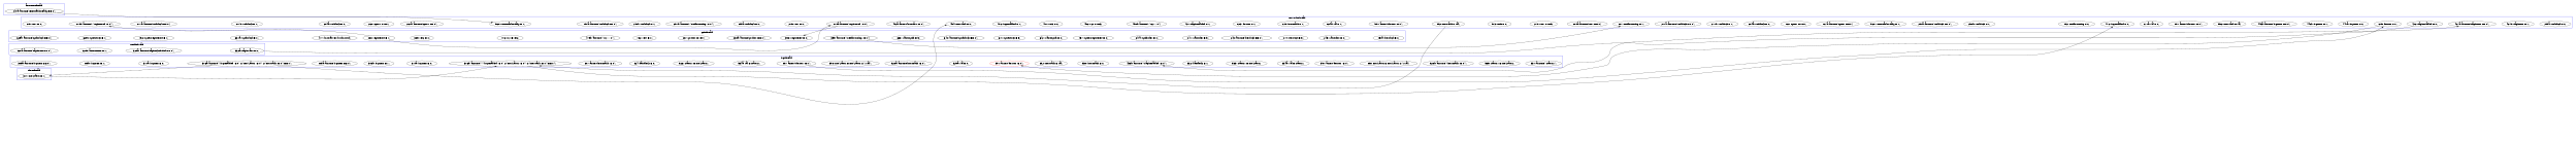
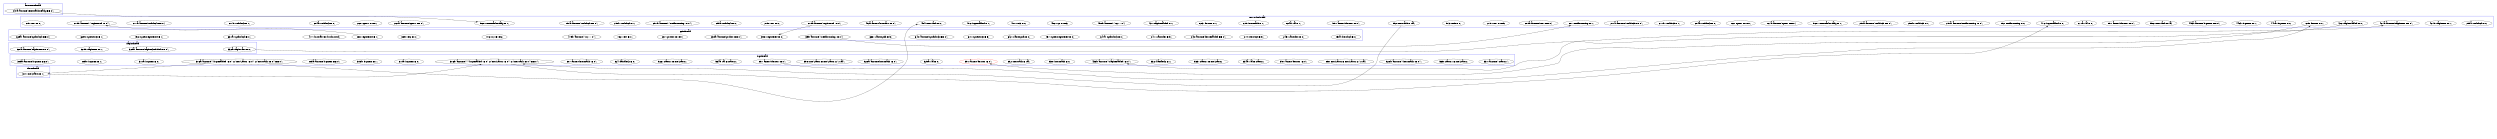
  digraph {
    rankdir=LR
    edge [color=white style=solid]
    n1 [label="340a: assume(reset_task_ready == 0);"]
    n2 [label="317: IntrStatus = 1;"]
    n3 [label="388: registered = 1;"]
    n4 [label="389: ret2 = 0;"]
    n5 [label="241: want_dev = 5;"]
-   n6 [label="243: assume(dev_lock == 0);"]
+   n6 [label="243: assume(dev_enabled == 0);"]
    n7 [label="631a: sysfs_lock = 0;"]
    n8 [label="477: hw_start = drv_hw_rtnl;"]
    n9 [label="245: want_dev = 0;"]
    n10 [label="250a: dev_lock = 0;"]
    n11 [label="640: assume(sysfs_lock == 0);"]
    n12 [label="641: sysfs_lock = 5;"]
    n13 [label="476: rc1 = ret2;"]
    n14 [label="399: assume(!(netif_running != 0));"]
    n15 [label="642: want_sysfs = 0;"]
    n16 [label="457: sysfs_registered = 0;"]
    n17 [label="638: want_sysfs = 5;"]
    n18 [label="479b: assume(!(rc1 < 0));"]
    n19 [label="482: ret4 = 0;"]
    n20 [label="238a: assume(probe1 == 0);"]
    n21 [label="398: registered = 0;"]
    n22 [label="244: dev_lock = 5;"]
    n23 [label="237: probe1 = ret4;"]
    n24 [label="452: sysfs_registered = 1;"]
    n25 [label="629a: assume(sysfs_lock == 0);"]
    n26 [label="629b: sysfs_lock = 1;"]
-   n27 [label="647a: sysfs_dev = 0;"]
-   n28 [label="328b: assert_sem = 1;"]
+   n27 [label="647a: sysfs_lock = 0;"]
+   n28 [label="328b: napi_sem = 1;"]
    n29 [label="329a: assume(napi_scheduled == 0);"]
    n30 [label="328a: assume(napi_sem == 0);"]
    n31 [label="332a: napi_want = 0;"]
    n32 [label="281: netif_running = 1;"]
    n33 [label="277a: assume(rtnl_lock == 0);"]
    n34 [label="503: ret5 = 0;"]
    n35 [label="279: ret1 = ret5;"]
    n36 [label="278b: assume(!(registered != 0));"]
    n37 [label="407: ret3 = 0;"]
    n38 [label="496: rc2 = ret3;"]
    n39 [label="290a: assume(rtnl_lock == 0);"]
    n40 [label="290b: rtnl_lock = 1;"]
    n41 [label="277b: rtnl_lock = 1;"]
    n42 [label="284a: rtnl_lock = 0;"]
    n43 [label="604a: val = 1;"]
    n44 [label="591: assert(dev_on != 0);"]
    n45 [label="277b: rtnl_lock = 1;"]
    n46 [label="284a: rtnl_lock = 0;"]
    n47 [label="280a: assume(ret1 == 0);"]
    n48 [label="290a: assume(rtnl_lock == 0);"]
    n49 [label="290b: rtnl_lock = 1;"]
    n50 [label="275: ret1 = 0;"]
    n51 [label="278a: assume(registered != 0);"]
    n52 [label="277a: assume(rtnl_lock == 0);"]
    n53 [label="592: IntrMask = val;"]
    n54 [label="275: ret1 = 0;"]
    n55 [label="291b: assume(!(netif_running != 0));"]
+   n56 [label="291a: assume(netif_running != 0);"]
    n57 [label="494: IntrMask = 0;"]
    n58 [label="406: irq_enabled = 1;"]
    n59 [label="260: open1 = ret1;"]
    n60 [label="416: irq_enabled = 0;"]
    n61 [label="615: dev_on = 0;"]
    n62 [label="426: napi_enabled = 0;"]
    n63 [label="611a: val = 0;"]
    n64 [label="260: open1 = ret1;"]
    n65 [label="261a: assume(open1 == 0);"]
    n66 [label="560: reset_task_ready = 1;"]
    n67 [label="427a: assume(napi_sem == 0);"]
    n68 [label="261a: assume(open1 == 0);"]
    n69 [label="560: reset_task_ready = 1;"]
    n70 [label="592: IntrMask = val;"]
    n71 [label="446a: assume(irq_sem == 0);"]
    n72 [label="498b: assume(!(rc2 < 0));"]
    n73 [label="605: intr_mask = 1;"]
    n74 [label="446b: irq_sem = 1;"]
    n75 [label="447a: irq_sem = 0;"]
    n76 [label="591: assert(dev_on != 0);"]
    n77 [label="421: napi_enabled = 1;"]
    n78 [label="603: dev_on = 1;"]
    n79 [label="492a: assert(hw_start != 0);"]
    n80 [label="427b: napi_sem = 1;"]
    n81 [label="292: netif_running = 0;"]
    n82 [label="295a: rtnl_lock = 0;"]
    n83 [label="295a: rtnl_lock = 0;"]
    n84 [label="598: IntrStatus = IntrStatus & (~val);"]
    n85 [label="528b: assume(!(intr_mask != 0));"]
    n86 [label="306a: assume((((irq_enabled != 0) & (IntrStatus != 0)) & (IntrMask != 0)) == 0);"]
    n87 [label="534a: val = status1;"]
    n88 [label="597: assert(dev_on != 0);"]
    n89 [label="305a: assume(irq_sem == 0);"]
    n90 [label="597: assert(dev_on != 0);"]
    n91 [label="306b: assume(!((((irq_enabled != 0) & (IntrStatus != 0)) & (IntrMask != 0)) == 0));"]
    n92 [label="433b: assume(!(napi_enabled != 0));"]
    n93 [label="532: handled2 = 1;"]
    n94 [color=red label="591: assert(dev_on != 0);"]
    n95 [label="592: IntrMask = val;"]
    n96 [label="524: handled2 = 0;"]
    n97 [label="526: status1 = IntrStatus;"]
    n98 [label="307: assert(intr_mask != 0);"]
    n99 [label="528a: assume(intr_mask != 0);"]
    n100 [label="529a: val = 0;"]
    n101 [label="530: intr_mask = 0;"]
    n102 [label="535: status1 = IntrStatus;"]
    n103 [label="534a: val = status1;"]
    n104 [label="598: IntrStatus = IntrStatus & (~val);"]
    n105 [label="305a: assume(irq_sem == 0);"]
    n106 [label="305b: irq_sem = 1;"]
    n107 [label="305b: irq_sem = 1;"]
    n108 [label="310a: irq_sem = 0;"]
    n109 [label="535: status1 = IntrStatus;"]
    n110 [label="310a: irq_sem = 0;"]
    n111 [label="537: assume(!status1);"]
    subgraph cluster_1 {
      color=blue
      label=assume_thread
      n1
    }
    subgraph cluster_2 {
      color=blue
      label=dev_thread
      n2
    }
    subgraph cluster_3 {
      color=blue
      label=pci_thread
      n3
      n4
      n5
      n6
      n7
      n8
      n9
      n10
      n11
      n12
      n13
      n14
      n15
      n16
      n17
      n18
      n19
      n20
      n21
      n22
      n23
      n24
      n25
      n26
      n27
    }
    subgraph cluster_4 {
      color=blue
-     label=netif_thread
+     label=napi_thread
      n28
      n29
      n30
      n31
    }
    subgraph cluster_5 {
      color=blue
      label=network_thread
      n32
      n33
      n34
      n35
      n36
      n37
      n38
      n39
      n40
      n41
      n42
      n43
      n44
      n45
      n46
      n47
      n48
      n49
      n50
      n51
      n52
      n53
      n54
      n55
+     n56
      n57
      n58
      n59
      n60
      n61
      n62
      n63
      n64
      n65
      n66
      n67
      n68
      n69
      n70
      n71
      n72
      n73
      n74
      n75
      n76
      n77
      n78
      n79
      n80
      n81
      n82
      n83
    }
    subgraph cluster_6 {
      color=blue
      label=irq_thread
      n84
      n85
      n86
      n87
      n88
      n89
      n90
      n91
      n92
      n93
      n94
      n95
      n96
      n97
      n98
      n99
      n100
      n101
      n102
      n103
      n104
      n105
      n106
      n107
      n108
      n109
      n110
      n111
    }
    n1 -> n69 [color=black constraint=false]
    n2 -> n91 [color=black constraint=false]
    n3 -> n4
    n3 -> n36 [color=black constraint=false]
-   n3 -> n51 [color=black constraint=false]
    n4 -> n13
    n5 -> n6
    n6 -> n22
    n7 -> n8
    n8 -> n3
    n9 -> n10
    n11 -> n12
    n12 -> n15
    n13 -> n18
    n14 -> n17
    n14 -> n32 [color=black constraint=false]
    n15 -> n16
    n16 -> n27
    n17 -> n11
    n18 -> n19
    n19 -> n23
    n20 -> n21
    n21 -> n14
    n22 -> n9
    n23 -> n20
    n24 -> n7
    n25 -> n26
    n26 -> n24
    n27 -> n5
    n28 -> n29
    n29 -> n31
    n30 -> n28
    n31 -> n67 [color=black constraint=false]
    n32 -> n33
    n33 -> n41
    n34 -> n35
    n35 -> n47
    n36 -> n52
    n37 -> n38
    n38 -> n72
    n39 -> n40
    n40 -> n55
    n41 -> n42
    n42 -> n64
    n43 -> n44
    n44 -> n53
    n45 -> n46
    n46 -> n59
    n47 -> n32
    n48 -> n49
+   n49 -> n56
    n50 -> n51
    n51 -> n21 [color=black constraint=false]
    n51 -> n79
    n52 -> n45
    n53 -> n34
    n53 -> n91 [color=black constraint=false]
    n54 -> n36
    n55 -> n83
+   n56 -> n81
    n57 -> n58
    n58 -> n37
    n59 -> n68
    n60 -> n63
    n61 -> n62
    n61 -> n94 [color=black constraint=false]
    n62 -> n67
    n62 -> n92 [color=black constraint=false]
    n63 -> n76
    n64 -> n65
    n65 -> n66
    n66 -> n48
    n67 -> n80
    n68 -> n69
    n69 -> n39
    n70 -> n71
    n71 -> n74
    n72 -> n77
    n73 -> n43
    n74 -> n75
    n75 -> n61
    n76 -> n70
    n77 -> n78
    n78 -> n73
    n79 -> n57
    n80 -> n82
    n81 -> n60
    n83 -> n50
    n84 -> n85
    n85 -> n109
    n86 -> n2 [color=black constraint=false]
    n86 -> n57 [color=black constraint=false]
    n86 -> n89
    n87 -> n88
    n88 -> n61 [color=black constraint=false]
    n88 -> n104
    n89 -> n107
    n90 -> n84
    n91 -> n60 [color=black constraint=false]
    n91 -> n98
    n92 -> n93
    n93 -> n102
    n94 -> n95
    n95 -> n101
    n96 -> n97
    n97 -> n87
    n98 -> n96
    n99 -> n100
    n100 -> n94
    n101 -> n92
    n102 -> n103
    n103 -> n90
    n104 -> n99
    n105 -> n106
    n106 -> n108
    n107 -> n110
    n108 -> n86
    n109 -> n111
    n110 -> n91
  }
